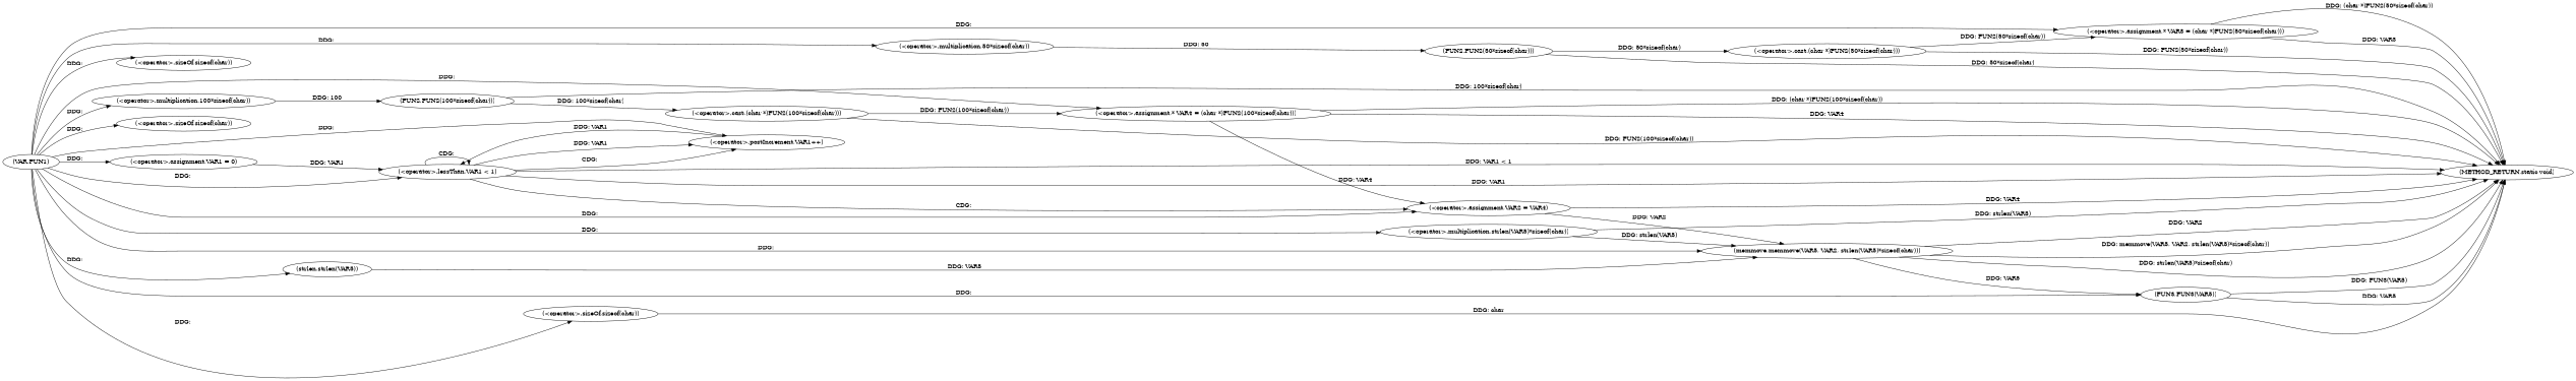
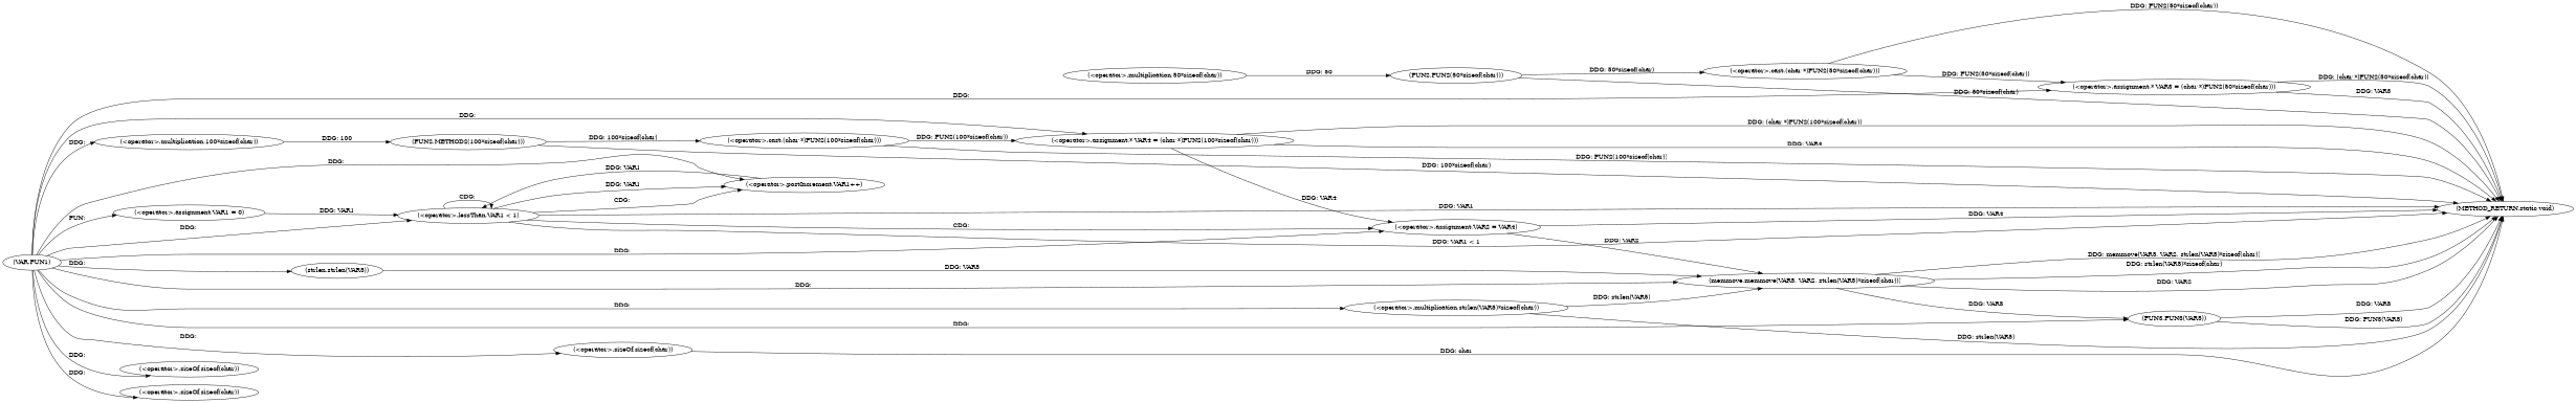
  digraph {
    rankdir=LR
    n1 [label="(VAR,FUN1)"]
    n2 [label="(<operator>.assignment,* VAR3 = (char *)FUN2(50*sizeof(char)))"]
    n3 [label="(<operator>.multiplication,50*sizeof(char))"]
    n4 [label="(<operator>.sizeOf,sizeof(char))"]
    n5 [label="(<operator>.assignment,* VAR4 = (char *)FUN2(100*sizeof(char)))"]
    n6 [label="(<operator>.multiplication,100*sizeof(char))"]
    n7 [label="(<operator>.sizeOf,sizeof(char))"]
    n8 [label="(<operator>.assignment,VAR1 = 0)"]
    n9 [label="(<operator>.lessThan,VAR1 < 1)"]
    n10 [label="(<operator>.postIncrement,VAR1++)"]
    n11 [label="(<operator>.assignment,VAR2 = VAR4)"]
    n12 [label="(memmove,memmove(VAR5, VAR2, strlen(VAR5)*sizeof(char)))"]
    n13 [label="(<operator>.multiplication,strlen(VAR5)*sizeof(char))"]
    n14 [label="(strlen,strlen(VAR5))"]
    n15 [label="(<operator>.sizeOf,sizeof(char))"]
    n16 [label="(FUN3,FUN3(VAR5))"]
    n17 [label="(METHOD_RETURN,static void)"]
    n18 [label="(FUN2,FUN2(50*sizeof(char)))"]
-   n19 [label="(FUN2,FUN2(100*sizeof(char)))"]
+   n19 [label="(FUN2,METHOD2(100*sizeof(char)))"]
    n20 [label="(<operator>.cast,(char *)FUN2(50*sizeof(char)))"]
    n21 [label="(<operator>.cast,(char *)FUN2(100*sizeof(char)))"]
    n1 -> n2 [label="DDG: "]
-   n1 -> n3 [label="DDG: "]
    n1 -> n4 [label="DDG: "]
    n1 -> n5 [label="DDG: "]
    n1 -> n6 [label="DDG: "]
    n1 -> n7 [label="DDG: "]
-   n1 -> n8 [label="DDG: "]
+   n1 -> n8 [label="FUN: "]
    n1 -> n9 [label="DDG: "]
    n1 -> n10 [label="DDG: "]
    n1 -> n11 [label="DDG: "]
    n1 -> n12 [label="DDG: "]
    n1 -> n13 [label="DDG: "]
    n1 -> n14 [label="DDG: "]
    n1 -> n15 [label="DDG: "]
    n1 -> n16 [label="DDG: "]
    n2 -> n17 [label="DDG: (char *)FUN2(50*sizeof(char))"]
    n2 -> n17 [label="DDG: VAR3"]
    n3 -> n18 [label="DDG: 50"]
    n5 -> n11 [label="DDG: VAR4"]
    n5 -> n17 [label="DDG: (char *)FUN2(100*sizeof(char))"]
    n5 -> n17 [label="DDG: VAR4"]
    n6 -> n19 [label="DDG: 100"]
    n8 -> n9 [label="DDG: VAR1"]
    n9 -> n9 [label="CDG: "]
    n9 -> n10 [label="DDG: VAR1"]
    n9 -> n10 [label="CDG: "]
    n9 -> n11 [label="CDG: "]
    n9 -> n17 [label="DDG: VAR1 < 1"]
    n9 -> n17 [label="DDG: VAR1"]
    n10 -> n9 [label="DDG: VAR1"]
    n11 -> n12 [label="DDG: VAR2"]
    n11 -> n17 [label="DDG: VAR4"]
    n12 -> n16 [label="DDG: VAR5"]
    n12 -> n17 [label="DDG: strlen(VAR5)*sizeof(char)"]
    n12 -> n17 [label="DDG: VAR2"]
    n12 -> n17 [label="DDG: memmove(VAR5, VAR2, strlen(VAR5)*sizeof(char))"]
    n13 -> n12 [label="DDG: strlen(VAR5)"]
    n13 -> n17 [label="DDG: strlen(VAR5)"]
    n14 -> n12 [label="DDG: VAR5"]
    n15 -> n17 [label="DDG: char"]
    n16 -> n17 [label="DDG: VAR5"]
    n16 -> n17 [label="DDG: FUN3(VAR5)"]
    n18 -> n17 [label="DDG: 50*sizeof(char)"]
    n18 -> n20 [label="DDG: 50*sizeof(char)"]
    n19 -> n17 [label="DDG: 100*sizeof(char)"]
    n19 -> n21 [label="DDG: 100*sizeof(char)"]
    n20 -> n2 [label="DDG: FUN2(50*sizeof(char))"]
    n20 -> n17 [label="DDG: FUN2(50*sizeof(char))"]
    n21 -> n5 [label="DDG: FUN2(100*sizeof(char))"]
    n21 -> n17 [label="DDG: FUN2(100*sizeof(char))"]
  }
